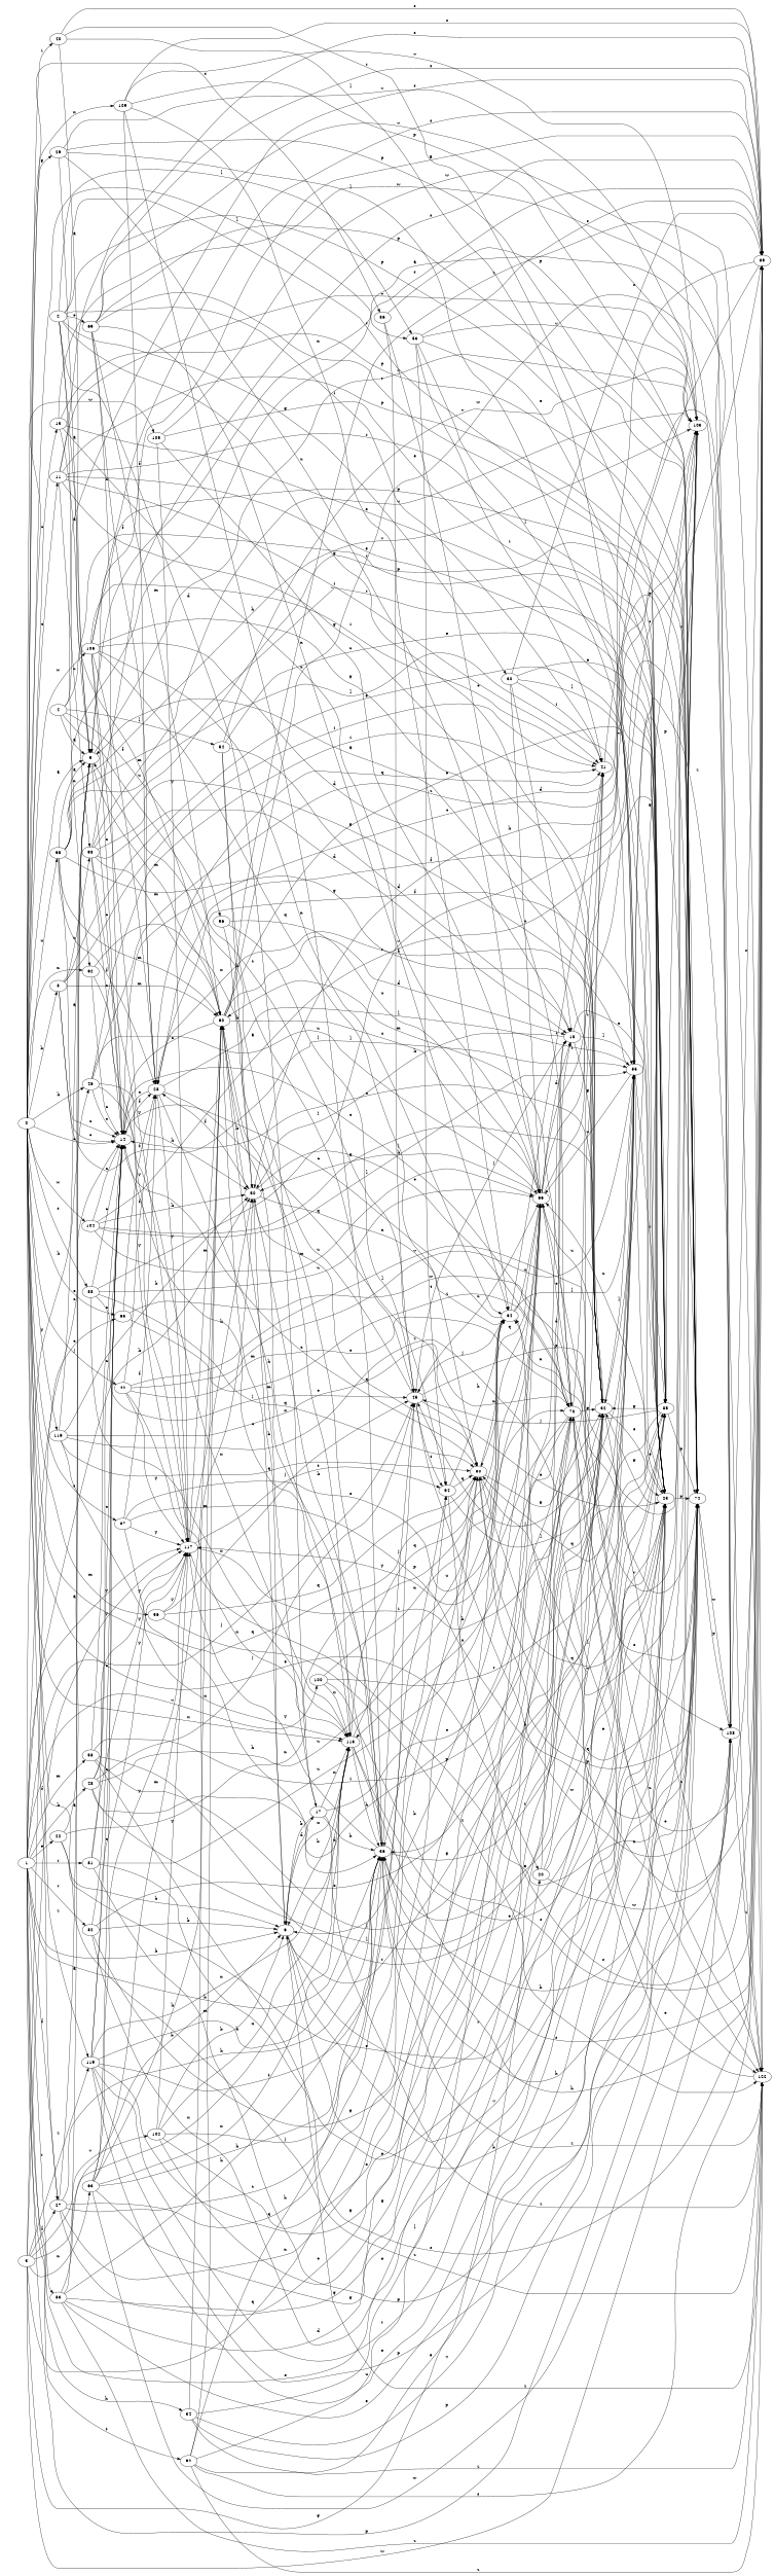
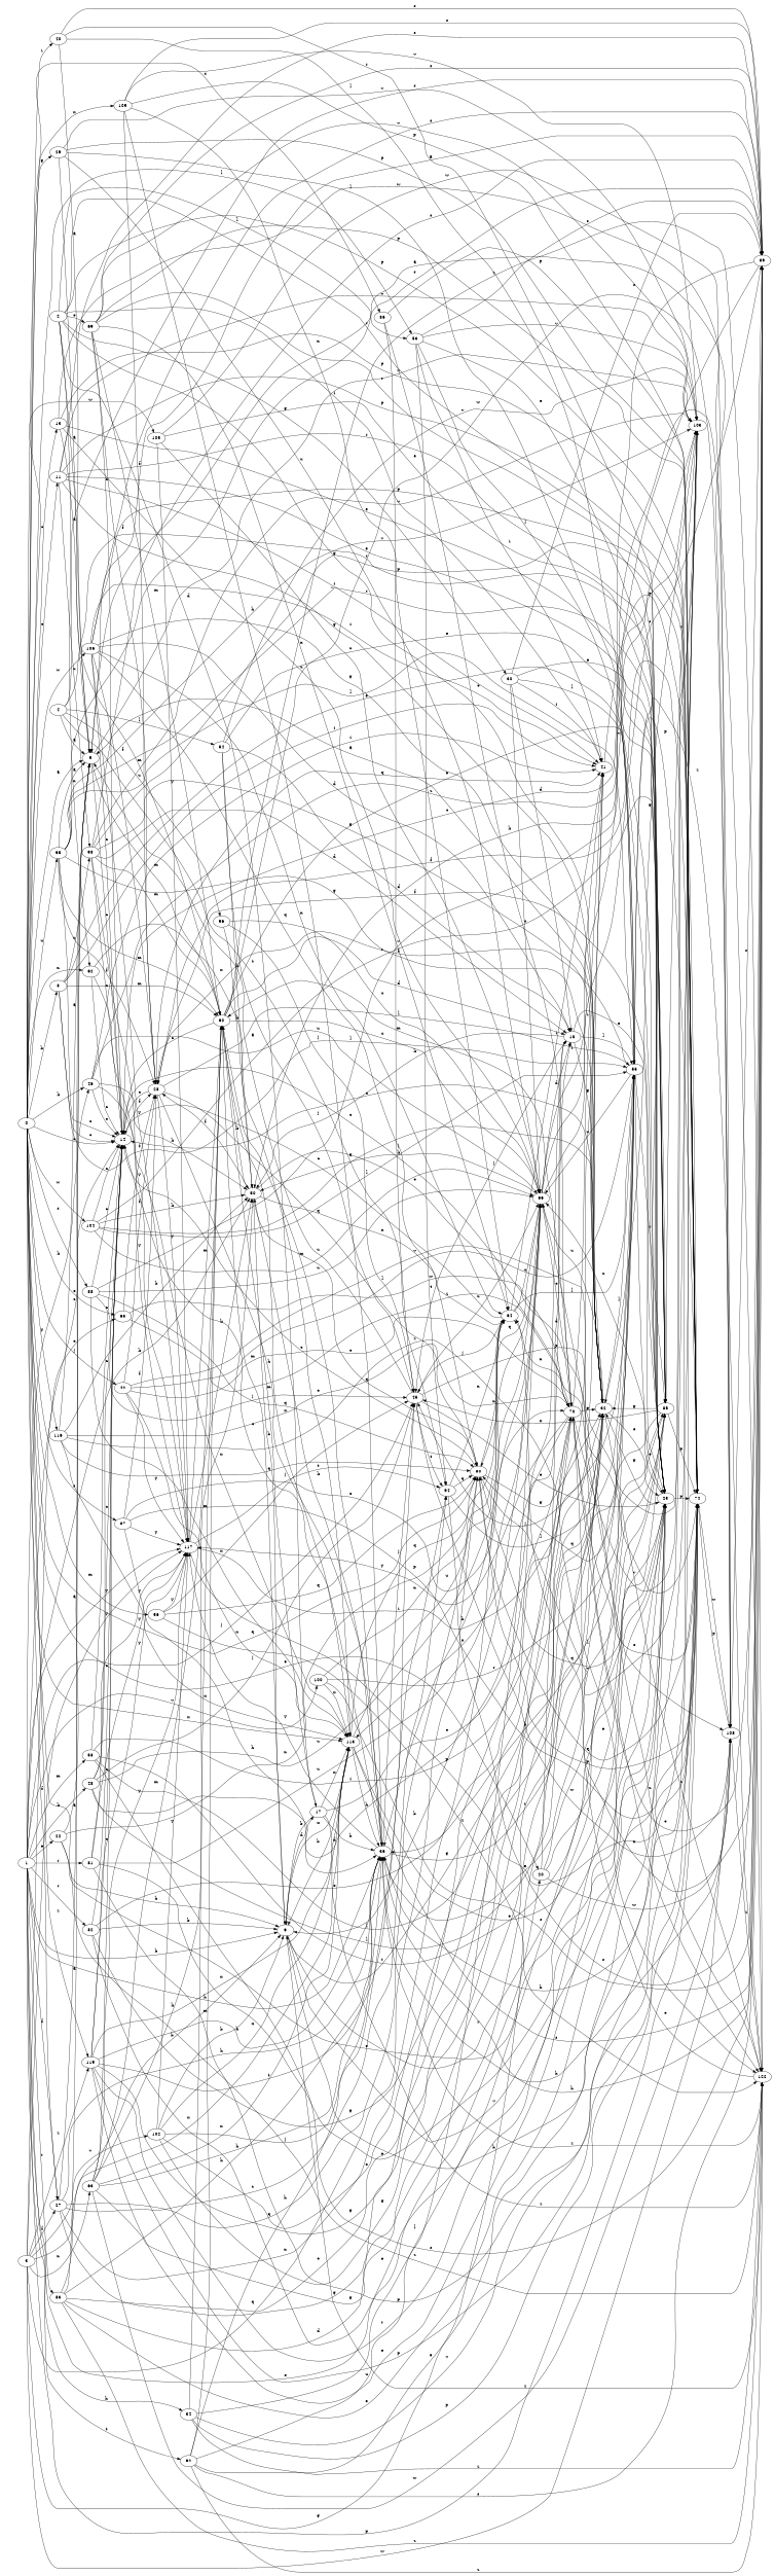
  strict digraph {
    rankdir=LR
    0
    5
    8
    9
    11
    13
    14
    20
    27
    29
    40
    42
    46
    53
    56
    62
    65
    80
    86
    87
    88
    95
    104
    105
    106
    109
    113
    116
    119
    60
    103
    41
    23
    55
    98
    17
    32
    85
    122
    74
    89
    108
    99
    28
    18
    36
    94
    64
    117
    70
    50
    45
    1
    22
    34
    48
    58
    81
    82
    83
    92
    100
    2
    30
    69
    3
    63
    102
    4
    54
    96
    0 -> 5 [label=a]
    0 -> 8 [label=b]
    0 -> 9 [label=b]
    0 -> 11 [label=c]
    0 -> 13 [label=c]
    0 -> 14 [label=c]
    0 -> 20 [label=e]
    0 -> 27 [label=f]
    0 -> 29 [label=g]
    0 -> 40 [label=i]
    0 -> 42 [label=j]
    0 -> 46 [label=k]
    0 -> 53 [label=l]
    0 -> 56 [label=m]
    0 -> 62 [label=n]
    0 -> 65 [label=o]
    0 -> 80 [label=q]
    0 -> 86 [label=s]
    0 -> 87 [label=s]
    0 -> 88 [label=s]
    0 -> 95 [label=u]
    0 -> 104 [label=w]
    0 -> 105 [label=w]
    0 -> 106 [label=w]
    0 -> 109 [label=x]
    0 -> 113 [label=x]
    0 -> 116 [label=y]
    0 -> 119 [label=z]
    5 -> 14 [label=c]
    5 -> 60 [label=m]
    5 -> 103 [label=v]
    8 -> 14 [label=c]
    8 -> 60 [label=m]
    8 -> 41 [label=i]
    8 -> 23 [label=e]
    8 -> 55 [label=l]
    8 -> 98 [label=u]
    9 -> 113 [label=x]
    9 -> 60 [label=m]
    9 -> 103 [label=v]
    9 -> 17 [label=d]
    9 -> 32 [label=g]
    9 -> 85 [label=r]
    9 -> 122 [label=z]
    11 -> 103 [label=v]
    11 -> 41 [label=i]
    11 -> 23 [label=e]
    11 -> 98 [label=u]
    11 -> 32 [label=g]
    11 -> 85 [label=r]
    11 -> 74 [label=p]
    11 -> 89 [label=s]
    13 -> 5 [label=a]
    13 -> 23 [label=e]
    13 -> 74 [label=p]
    13 -> 108 [label=w]
    13 -> 99 [label=u]
    14 -> 28 [label=f]
    20 -> 23 [label=e]
    20 -> 55 [label=l]
    20 -> 108 [label=w]
    20 -> 18 [label=d]
    27 -> 5 [label=a]
    27 -> 80 [label=q]
    27 -> 32 [label=g]
    27 -> 36 [label=h]
    27 -> 94 [label=t]
    27 -> 64 [label=n]
    29 -> 5 [label=a]
    29 -> 103 [label=v]
    29 -> 55 [label=l]
    29 -> 74 [label=p]
    29 -> 99 [label=u]
    40 -> 5 [label=a]
    40 -> 55 [label=l]
    40 -> 85 [label=r]
    40 -> 89 [label=s]
    42 -> 113 [label=x]
    42 -> 103 [label=v]
    42 -> 55 [label=l]
    42 -> 28 [label=f]
    42 -> 117 [label=y]
    42 -> 70 [label=o]
    46 -> 14 [label=c]
    46 -> 113 [label=x]
    46 -> 41 [label=i]
    46 -> 122 [label=z]
    46 -> 99 [label=u]
    46 -> 50 [label=k]
    53 -> 103 [label=v]
    53 -> 41 [label=i]
    53 -> 23 [label=e]
    53 -> 55 [label=l]
    53 -> 89 [label=s]
    53 -> 94 [label=t]
    56 -> 80 [label=q]
    56 -> 122 [label=z]
    56 -> 117 [label=y]
    56 -> 45 [label=j]
    62 -> 14 [label=c]
    62 -> 113 [label=x]
    62 -> 117 [label=y]
    65 -> 122 [label=z]
    65 -> 108 [label=w]
    65 -> 28 [label=f]
    80 -> 14 [label=c]
    80 -> 103 [label=v]
    80 -> 32 [label=g]
    80 -> 74 [label=p]
    80 -> 64 [label=n]
    86 -> 74 [label=p]
    86 -> 70 [label=o]
    86 -> 45 [label=j]
    87 -> 74 [label=p]
    87 -> 28 [label=f]
    87 -> 36 [label=h]
    87 -> 117 [label=y]
    87 -> 70 [label=o]
    88 -> 14 [label=c]
    88 -> 80 [label=q]
    88 -> 113 [label=x]
    88 -> 103 [label=v]
    88 -> 99 [label=u]
    88 -> 45 [label=j]
    95 -> 5 [label=a]
    95 -> 14 [label=c]
    95 -> 60 [label=m]
    95 -> 103 [label=v]
    95 -> 55 [label=l]
    95 -> 32 [label=g]
    95 -> 85 [label=r]
    95 -> 89 [label=s]
    95 -> 28 [label=f]
    104 -> 14 [label=c]
    104 -> 55 [label=l]
    104 -> 32 [label=g]
    104 -> 85 [label=r]
    104 -> 99 [label=u]
    104 -> 50 [label=k]
    105 -> 23 [label=e]
    105 -> 108 [label=w]
    105 -> 99 [label=u]
    105 -> 117 [label=y]
    106 -> 14 [label=c]
    106 -> 80 [label=q]
    106 -> 41 [label=i]
    106 -> 32 [label=g]
    106 -> 74 [label=p]
    106 -> 89 [label=s]
    106 -> 28 [label=f]
    106 -> 18 [label=d]
    106 -> 64 [label=n]
    106 -> 117 [label=y]
    109 -> 103 [label=v]
    109 -> 74 [label=p]
    109 -> 89 [label=s]
    109 -> 28 [label=f]
    109 -> 36 [label=h]
    109 -> 64 [label=n]
    113 -> 9 [label=b]
    113 -> 80 [label=q]
    113 -> 23 [label=e]
    113 -> 89 [label=s]
    113 -> 99 [label=u]
    113 -> 36 [label=h]
    116 -> 5 [label=a]
    116 -> 80 [label=q]
    116 -> 113 [label=x]
    116 -> 122 [label=z]
    116 -> 70 [label=o]
    116 -> 50 [label=k]
    119 -> 14 [label=c]
    119 -> 113 [label=x]
    119 -> 23 [label=e]
    119 -> 32 [label=g]
    119 -> 85 [label=r]
    119 -> 74 [label=p]
    119 -> 36 [label=h]
    119 -> 94 [label=t]
    119 -> 117 [label=y]
    60 -> 14 [label=c]
    60 -> 113 [label=x]
    60 -> 23 [label=e]
    60 -> 122 [label=z]
    60 -> 108 [label=w]
    60 -> 99 [label=u]
    60 -> 18 [label=d]
    60 -> 50 [label=k]
    103 -> 9 [label=b]
    103 -> 32 [label=g]
    41 -> 74 [label=p]
    23 -> 80 [label=q]
    23 -> 32 [label=g]
    23 -> 74 [label=p]
    23 -> 99 [label=u]
    23 -> 28 [label=f]
    55 -> 23 [label=e]
    55 -> 85 [label=r]
    55 -> 122 [label=z]
    55 -> 74 [label=p]
    55 -> 99 [label=u]
    55 -> 28 [label=f]
    55 -> 45 [label=j]
    98 -> 14 [label=c]
    98 -> 60 [label=m]
    98 -> 103 [label=v]
    98 -> 32 [label=g]
    98 -> 74 [label=p]
    98 -> 89 [label=s]
    98 -> 18 [label=d]
    98 -> 117 [label=y]
    17 -> 9 [label=b]
    17 -> 113 [label=x]
    17 -> 60 [label=m]
    17 -> 122 [label=z]
    17 -> 36 [label=h]
    17 -> 70 [label=o]
    32 -> 5 [label=a]
    32 -> 14 [label=c]
    32 -> 23 [label=e]
    32 -> 55 [label=l]
    32 -> 122 [label=z]
    32 -> 99 [label=u]
    85 -> 80 [label=q]
    85 -> 103 [label=v]
    85 -> 32 [label=g]
    85 -> 74 [label=p]
    85 -> 36 [label=h]
-   85 -> 45 [label=j]
+   85 -> 45 [label=x]
    122 -> 99 [label=u]
    122 -> 70 [label=o]
    74 -> 80 [label=q]
    74 -> 108 [label=w]
    74 -> 28 [label=f]
    74 -> 36 [label=h]
    74 -> 70 [label=o]
    89 -> 5 [label=a]
    89 -> 14 [label=c]
    89 -> 36 [label=h]
    89 -> 64 [label=n]
    89 -> 70 [label=o]
    89 -> 50 [label=k]
    108 -> 5 [label=a]
    108 -> 122 [label=z]
    108 -> 74 [label=p]
    108 -> 89 [label=s]
    108 -> 36 [label=h]
    99 -> 9 [label=b]
    99 -> 80 [label=q]
    99 -> 103 [label=v]
    99 -> 41 [label=i]
    99 -> 89 [label=s]
    99 -> 18 [label=d]
    99 -> 36 [label=h]
    99 -> 70 [label=o]
    99 -> 50 [label=k]
    28 -> 14 [label=c]
    28 -> 80 [label=q]
    28 -> 41 [label=q]
    28 -> 55 [label=l]
    28 -> 36 [label=h]
    28 -> 117 [label=y]
    18 -> 23 [label=e]
    18 -> 55 [label=l]
    18 -> 32 [label=g]
    18 -> 50 [label=k]
    18 -> 45 [label=j]
    36 -> 14 [label=c]
    36 -> 60 [label=m]
    36 -> 23 [label=e]
    36 -> 85 [label=r]
    36 -> 122 [label=z]
    36 -> 117 [label=y]
    36 -> 50 [label=k]
    36 -> 45 [label=j]
    94 -> 80 [label=q]
    94 -> 55 [label=l]
    94 -> 89 [label=s]
-   94 -> 64 [label=h]
+   94 -> 64 [label=n]
    64 -> 14 [label=c]
    64 -> 41 [label=i]
    64 -> 55 [label=l]
    64 -> 99 [label=u]
    64 -> 45 [label=j]
    117 -> 60 [label=m]
    117 -> 41 [label=i]
    117 -> 74 [label=p]
    117 -> 94 [label=t]
    117 -> 50 [label=k]
    70 -> 14 [label=c]
    70 -> 113 [label=x]
    70 -> 60 [label=m]
    70 -> 103 [label=v]
    70 -> 41 [label=i]
    70 -> 32 [label=g]
    70 -> 64 [label=n]
    70 -> 117 [label=y]
    50 -> 9 [label=b]
    50 -> 80 [label=q]
    50 -> 28 [label=f]
    50 -> 64 [label=n]
    50 -> 70 [label=o]
    45 -> 5 [label=a]
    45 -> 23 [label=e]
    45 -> 74 [label=p]
    45 -> 108 [label=w]
    45 -> 99 [label=u]
    45 -> 94 [label=t]
    1 -> 9 [label=b]
    1 -> 20 [label=e]
    1 -> 27 [label=f]
    1 -> 46 [label=k]
    1 -> 65 [label=o]
    1 -> 74 [label=p]
    1 -> 36 [label=h]
    1 -> 117 [label=y]
    1 -> 50 [label=k]
    1 -> 45 [label=j]
    1 -> 22 [label=e]
    1 -> 34 [label=h]
    1 -> 48 [label=k]
    1 -> 58 [label=m]
    1 -> 81 [label=r]
    1 -> 82 [label=r]
    1 -> 83 [label=r]
    1 -> 92 [label=t]
    1 -> 100 [label=v]
    22 -> 5 [label=a]
    22 -> 23 [label=e]
    22 -> 122 [label=z]
    22 -> 64 [label=n]
    34 -> 60 [label=m]
    34 -> 103 [label=v]
    34 -> 55 [label=l]
    34 -> 122 [label=z]
    34 -> 74 [label=p]
    48 -> 14 [label=c]
    48 -> 55 [label=l]
    48 -> 99 [label=u]
    48 -> 18 [label=d]
    48 -> 117 [label=y]
    48 -> 45 [label=j]
    58 -> 14 [label=c]
    58 -> 41 [label=i]
    58 -> 55 [label=l]
    58 -> 85 [label=r]
    58 -> 89 [label=s]
    81 -> 14 [label=c]
    81 -> 23 [label=e]
    81 -> 74 [label=p]
    81 -> 99 [label=u]
    81 -> 117 [label=y]
    82 -> 9 [label=b]
    82 -> 14 [label=c]
    82 -> 23 [label=e]
    82 -> 32 [label=g]
    82 -> 70 [label=o]
    83 -> 5 [label=a]
    83 -> 9 [label=b]
    83 -> 23 [label=e]
    83 -> 122 [label=z]
    83 -> 18 [label=d]
    83 -> 36 [label=h]
    83 -> 70 [label=o]
    92 -> 60 [label=m]
    92 -> 23 [label=e]
    92 -> 122 [label=z]
    92 -> 89 [label=s]
    92 -> 99 [label=u]
    92 -> 36 [label=h]
    100 -> 113 [label=x]
    100 -> 85 [label=r]
    100 -> 89 [label=s]
    100 -> 64 [label=n]
    2 -> 53 [label=l]
    2 -> 62 [label=n]
    2 -> 60 [label=m]
    2 -> 41 [label=i]
    2 -> 17 [label=d]
    2 -> 32 [label=g]
    2 -> 85 [label=r]
    2 -> 74 [label=p]
    2 -> 30 [label=g]
    2 -> 69 [label=o]
    30 -> 41 [label=i]
    30 -> 23 [label=e]
    30 -> 55 [label=l]
    30 -> 89 [label=s]
    30 -> 99 [label=u]
    30 -> 18 [label=d]
    69 -> 14 [label=c]
    69 -> 60 [label=m]
    69 -> 103 [label=v]
    69 -> 85 [label=r]
    69 -> 74 [label=p]
    69 -> 89 [label=s]
    69 -> 28 [label=f]
    69 -> 64 [label=n]
    3 -> 14 [label=c]
    3 -> 27 [label=f]
    3 -> 80 [label=q]
    3 -> 113 [label=x]
    3 -> 119 [label=z]
    3 -> 32 [label=g]
    3 -> 108 [label=w]
    3 -> 117 [label=y]
    3 -> 63 [label=n]
    3 -> 102 [label=v]
    63 -> 14 [label=c]
    63 -> 113 [label=x]
    63 -> 60 [label=m]
    63 -> 32 [label=g]
    63 -> 108 [label=w]
    63 -> 36 [label=h]
    63 -> 117 [label=y]
    63 -> 50 [label=k]
    102 -> 9 [label=b]
    102 -> 113 [label=x]
    102 -> 32 [label=g]
    102 -> 117 [label=y]
    102 -> 70 [label=o]
    102 -> 45 [label=j]
    4 -> 5 [label=a]
    4 -> 85 [label=r]
    4 -> 89 [label=s]
    4 -> 94 [label=t]
    4 -> 54 [label=l]
    4 -> 96 [label=u]
    54 -> 103 [label=v]
    54 -> 23 [label=e]
    54 -> 18 [label=d]
    54 -> 50 [label=k]
    54 -> 45 [label=j]
    96 -> 99 [label=u]
    96 -> 50 [label=k]
    96 -> 45 [label=j]
  }
